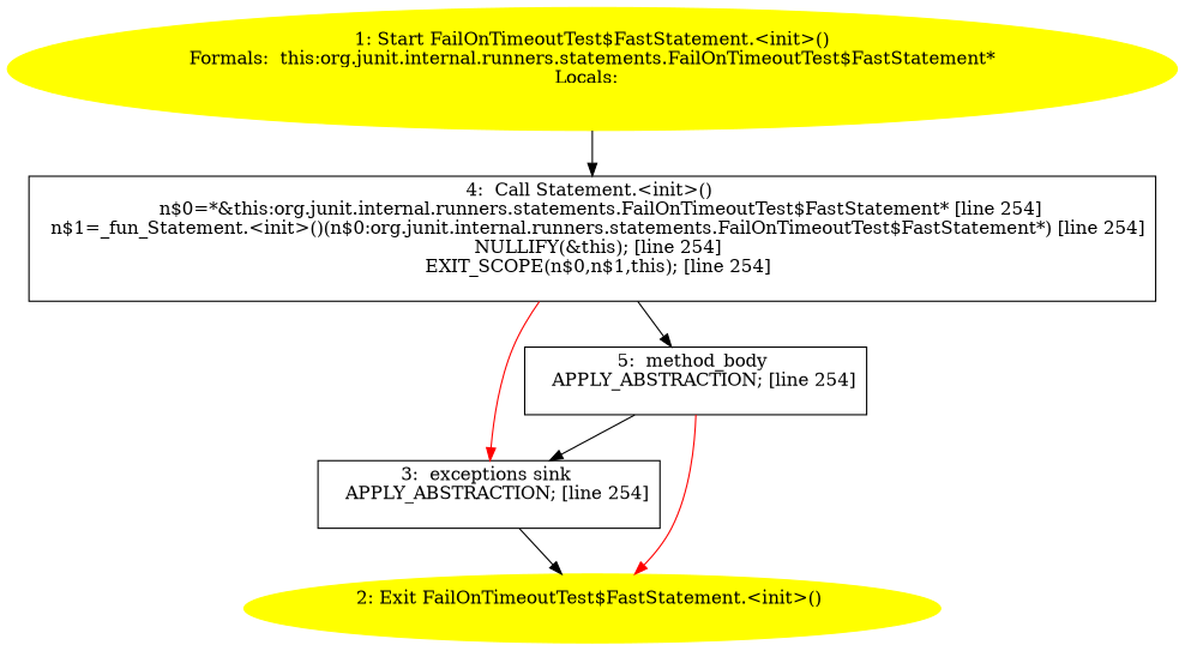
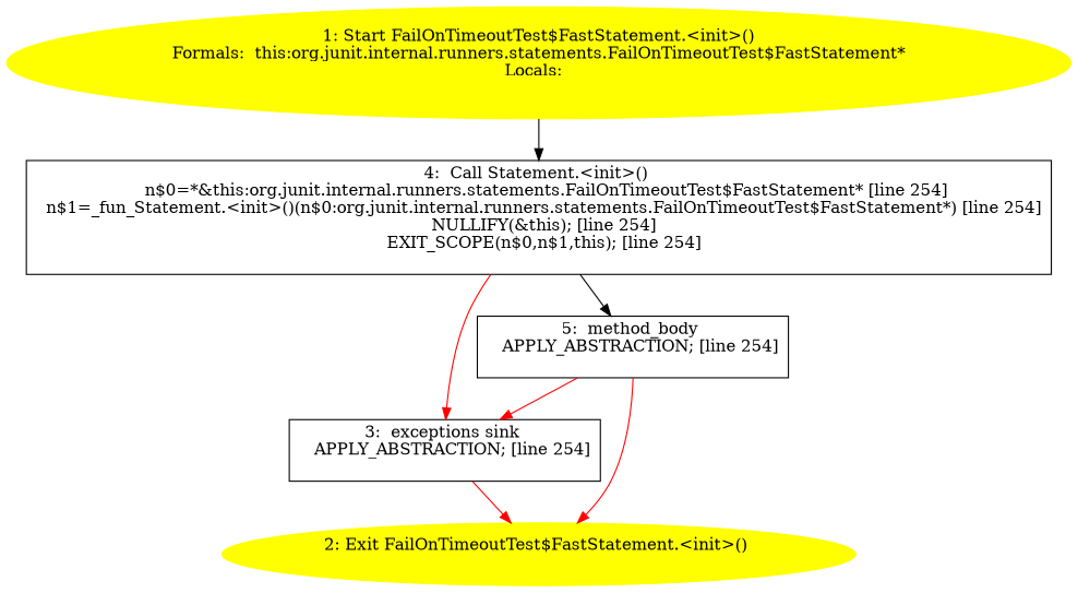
  digraph {
    node [shape=box]
    n1 [color=yellow label="1: Start FailOnTimeoutTest$FastStatement.<init>()\nFormals:  this:org.junit.internal.runners.statements.FailOnTimeoutTest$FastStatement*\nLocals:  \n  " style=filled shape=""]
    n2 [label="4:  Call Statement.<init>() \n   n$0=*&this:org.junit.internal.runners.statements.FailOnTimeoutTest$FastStatement* [line 254]\n  n$1=_fun_Statement.<init>()(n$0:org.junit.internal.runners.statements.FailOnTimeoutTest$FastStatement*) [line 254]\n  NULLIFY(&this); [line 254]\n  EXIT_SCOPE(n$0,n$1,this); [line 254]\n "]
    n3 [label="3:  exceptions sink \n   APPLY_ABSTRACTION; [line 254]\n "]
    n4 [label="5:  method_body \n   APPLY_ABSTRACTION; [line 254]\n "]
    n5 [color=yellow label="2: Exit FailOnTimeoutTest$FastStatement.<init>() \n  " style=filled shape=""]
    n1 -> n2
    n2 -> n3 [color=red]
    n2 -> n4
-   n3 -> n5
-   n4 -> n3 [color=black]
+   n3 -> n5 [color=red]
+   n4 -> n3 [color=red]
    n4 -> n5 [color=red]
  }
